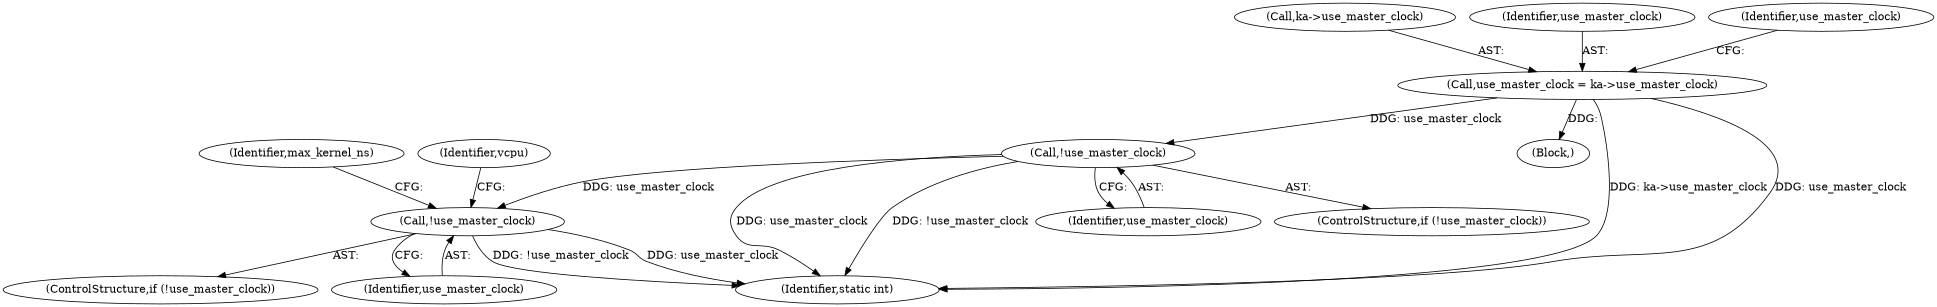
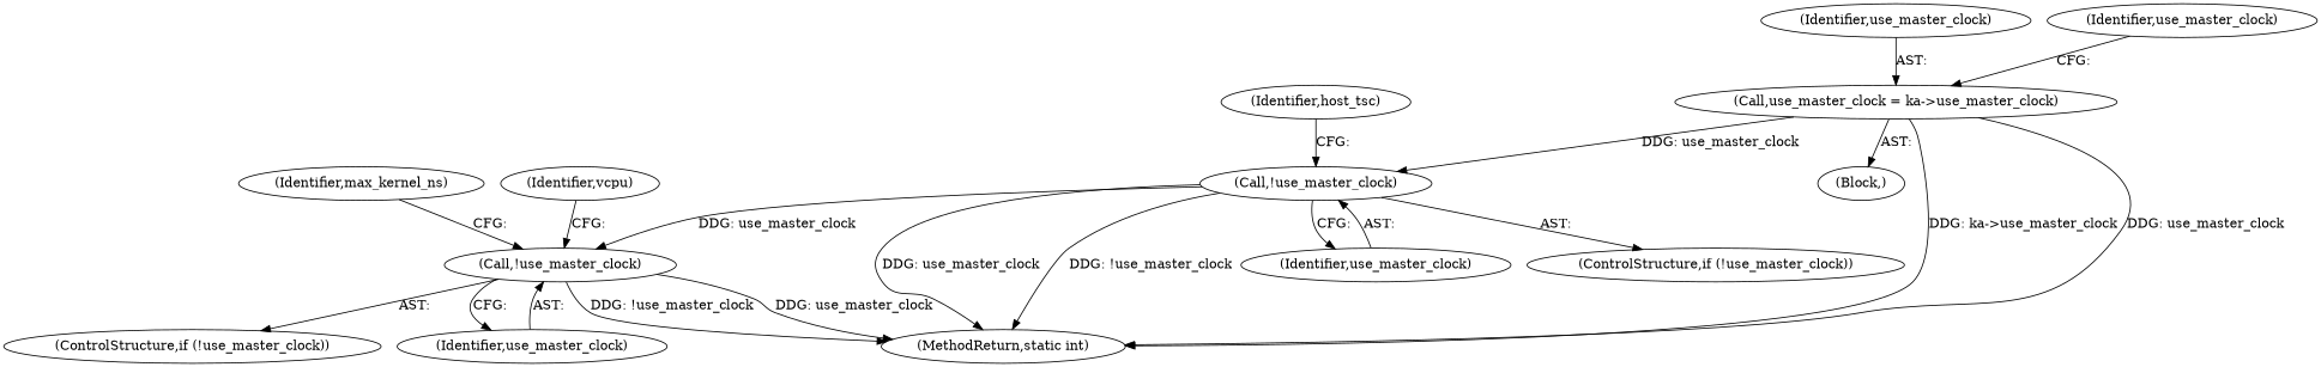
  digraph {
    n1 [label="(Call,use_master_clock = ka->use_master_clock)"]
    n2 [label="(Call,!use_master_clock)"]
    n3 [label="(Block,)"]
-   n4 [label="(Identifier,static int)"]
+   n4 [label="(MethodReturn,static int)"]
    n5 [label="(Call,!use_master_clock)"]
    n6 [label="(Identifier,use_master_clock)"]
    n7 [label="(ControlStructure,if (!use_master_clock))"]
-   n8 [label="(Call,ka->use_master_clock)"]
    n9 [label="(ControlStructure,if (!use_master_clock))"]
    n10 [label="(Identifier,use_master_clock)"]
    n11 [label="(Identifier,use_master_clock)"]
    n12 [label="(Identifier,max_kernel_ns)"]
+   n13 [label="(Identifier,host_tsc)"]
    n14 [label="(Identifier,vcpu)"]
    n15 [label="(Identifier,use_master_clock)"]
    n1 -> n2 [label="DDG: use_master_clock"]
-   n1 -> n3 [label="DDG: "]
+   n1 -> n3 [label="AST: "]
    n1 -> n4 [label="DDG: ka->use_master_clock"]
    n1 -> n4 [label="DDG: use_master_clock"]
    n2 -> n4 [label="DDG: use_master_clock"]
    n2 -> n4 [label="DDG: !use_master_clock"]
    n2 -> n5 [label="DDG: use_master_clock"]
    n2 -> n6 [label="CFG: "]
    n2 -> n7 [label="AST: "]
    n5 -> n4 [label="DDG: !use_master_clock"]
    n5 -> n4 [label="DDG: use_master_clock"]
    n5 -> n9 [label="AST: "]
    n5 -> n10 [label="CFG: "]
    n6 -> n2 [label="AST: "]
-   n8 -> n1 [label="AST: "]
    n10 -> n5 [label="AST: "]
    n11 -> n1 [label="AST: "]
    n12 -> n5 [label="CFG: "]
+   n13 -> n2 [label="CFG: "]
    n14 -> n5 [label="CFG: "]
    n15 -> n1 [label="CFG: "]
  }
